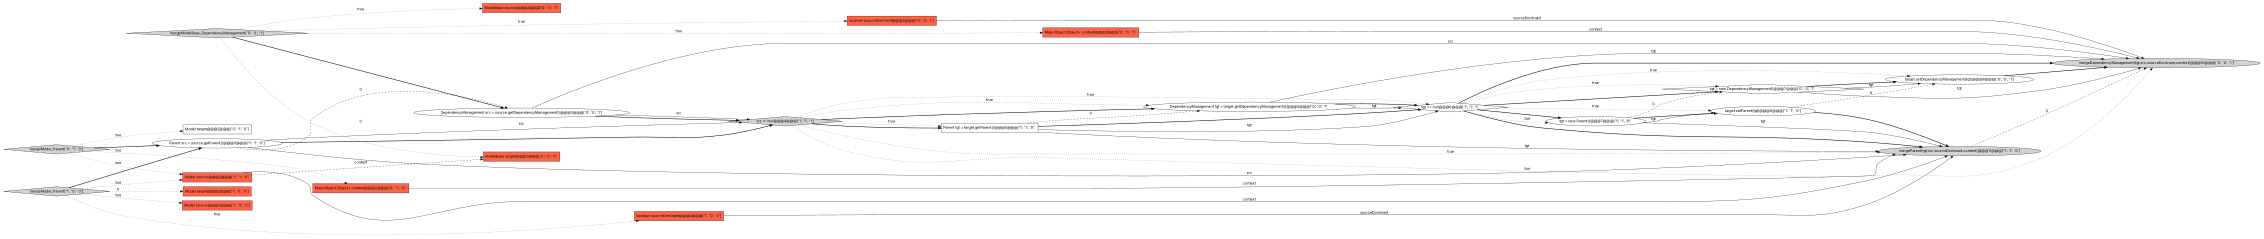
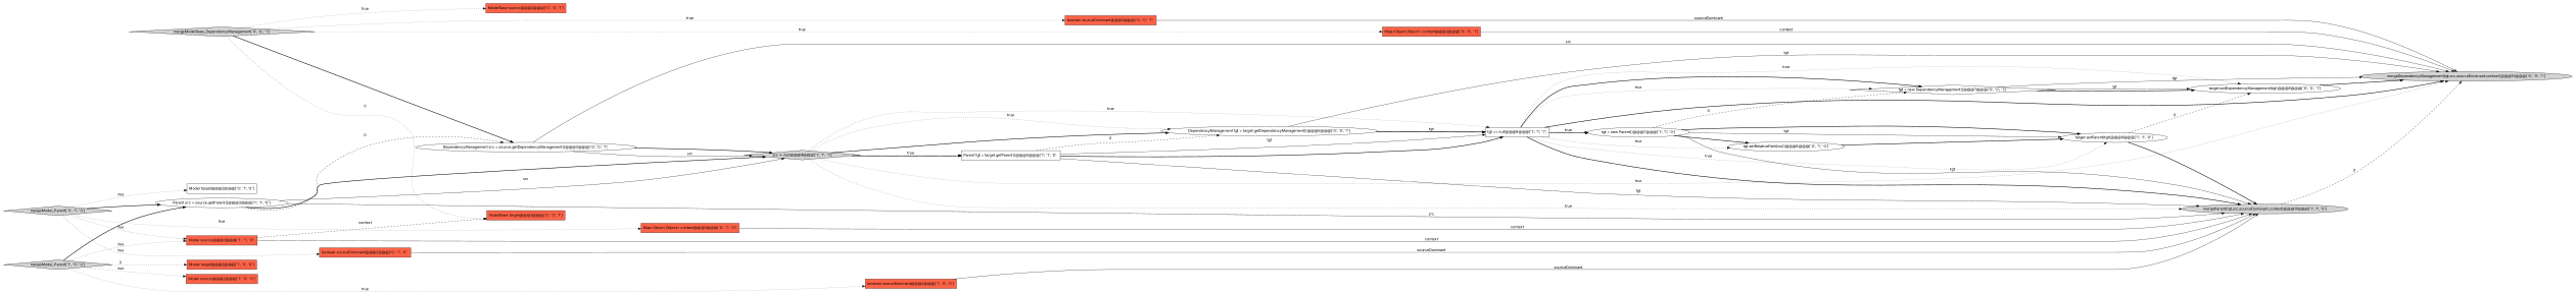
  digraph {
    fontname=Inter
    rankdir=LR
    node [fillcolor=white fontname=Inter shape=box style=filled]
    edge [fontname=Inter style=dotted]
    n1 [fillcolor=tomato label="Model source@@@2@@@['1', '1', '0']"]
    n2 [fillcolor=tomato label="ModelBase target@@@2@@@['0', '0', '1']"]
    n3 [fillcolor=lightgray label="mergeParent(tgt,src,sourceDominant,context)@@@11@@@['1', '1', '0']" shape=ellipse]
    n4 [fillcolor=lightgray label="mergeDependencyManagement(tgt,src,sourceDominant,context)@@@10@@@['0', '0', '1']" shape=ellipse]
    n5 [label="DependencyManagement src = source.getDependencyManagement()@@@3@@@['0', '0', '1']" shape=ellipse]
    n6 [fillcolor=lightgray label="src != null@@@4@@@['1', '1', '1']" shape=diamond]
-   n7 [label="tgt == null@@@6@@@['1', '1', '1']" shape=diamond]
+   n7 [label="tgt == null@@@6@@@['1', '1', '1']"]
    n8 [label="DependencyManagement tgt = target.getDependencyManagement()@@@5@@@['0', '0', '1']" shape=ellipse]
    n9 [label="Parent tgt = target.getParent()@@@5@@@['1', '1', '0']"]
    n10 [fillcolor=tomato label="ModelBase source@@@2@@@['0', '0', '1']"]
    n11 [fillcolor=lightgray label="mergeModel_Parent['0', '1', '0']" shape=diamond]
+   n12 [fillcolor=tomato label="boolean sourceDominant@@@2@@@['0', '1', '0']"]
    n13 [label="Model target@@@2@@@['0', '1', '0']"]
    n14 [fillcolor=tomato label="Map<Object,Object> context@@@2@@@['0', '1', '0']"]
    n15 [label="Parent src = source.getParent()@@@3@@@['1', '1', '0']" shape=ellipse]
    n16 [fillcolor=tomato label="Model target@@@2@@@['1', '0', '0']"]
    n17 [label="target.setParent(tgt)@@@9@@@['1', '1', '0']" shape=ellipse]
    n18 [label="target.setDependencyManagement(tgt)@@@8@@@['0', '0', '1']" shape=ellipse]
    n19 [label="tgt = new DependencyManagement()@@@7@@@['0', '0', '1']" shape=diamond]
    n20 [label="tgt = new Parent()@@@7@@@['1', '1', '0']" shape=ellipse]
+   n21 [label="tgt.setRelativePath(null)@@@8@@@['0', '1', '0']" shape=ellipse]
    n22 [fillcolor=lightgray label="mergeModel_Parent['1', '0', '0']" shape=diamond]
    n23 [fillcolor=tomato label="Model source@@@2@@@['1', '0', '0']"]
    n24 [fillcolor=tomato label="boolean sourceDominant@@@2@@@['1', '0', '0']"]
    n25 [fillcolor=lightgray label="mergeModelBase_DependencyManagement['0', '0', '1']" shape=diamond]
    n26 [fillcolor=tomato label="boolean sourceDominant@@@2@@@['0', '0', '1']"]
    n27 [fillcolor=tomato label="Map<Object,Object> context@@@2@@@['0', '0', '1']"]
    n1 -> n2 [label=context style=dashed]
    n1 -> n3 [label=context style=solid]
    n3 -> n4 [label=0 style=dashed]
    n5 -> n4 [label=src style=solid]
    n5 -> n6 [style=bold]
    n5 -> n6 [label=src style=solid]
    n6 -> n3 [label=true]
    n6 -> n4 [label=true]
    n6 -> n7 [label=true]
    n6 -> n8 [label=true]
    n6 -> n8 [style=bold]
    n6 -> n9 [label=true]
    n6 -> n9 [style=bold]
    n7 -> n3 [style=bold]
    n7 -> n4 [style=bold]
    n7 -> n17 [label=true]
    n7 -> n18 [label=true]
    n7 -> n19 [label=true]
    n7 -> n19 [style=bold]
    n7 -> n20 [style=bold]
    n7 -> n20 [label=true]
+   n7 -> n21 [label=true]
    n8 -> n4 [label=tgt style=solid]
    n8 -> n7 [label=tgt style=solid]
    n8 -> n7 [style=bold]
    n9 -> n3 [label=tgt style=solid]
    n9 -> n7 [label=tgt style=solid]
    n9 -> n7 [style=bold]
    n9 -> n8 [label=0 style=dashed]
    n11 -> n1 [label=true]
+   n11 -> n12 [label=true]
    n11 -> n13 [label=true]
    n11 -> n14 [label=true]
    n11 -> n15 [style=bold]
+   n12 -> n3 [label=sourceDominant style=solid]
    n14 -> n3 [label=context style=solid]
    n15 -> n3 [label=src style=solid]
    n15 -> n5 [label=0 style=dashed]
    n15 -> n6 [style=bold]
    n15 -> n6 [label=src style=solid]
    n17 -> n3 [style=bold]
    n17 -> n18 [label=0 style=dashed]
    n18 -> n4 [style=bold]
    n19 -> n4 [label=tgt style=solid]
    n19 -> n18 [label=tgt style=solid]
    n19 -> n18 [style=bold]
    n20 -> n3 [label=tgt style=solid]
    n20 -> n17 [label=tgt style=solid]
    n20 -> n17 [style=bold]
    n20 -> n19 [label=0 style=dashed]
+   n20 -> n21 [style=bold]
+   n21 -> n17 [style=bold]
    n22 -> n1 [label=true]
    n22 -> n15 [style=bold]
    n22 -> n16 [label=0]
    n22 -> n23 [label=true]
    n22 -> n24 [label=true]
    n24 -> n3 [label=sourceDominant style=solid]
    n25 -> n2 [label=0]
    n25 -> n5 [style=bold]
    n25 -> n10 [label=true]
    n25 -> n26 [label=true]
    n25 -> n27 [label=true]
    n26 -> n4 [label=sourceDominant style=solid]
    n27 -> n4 [label=context style=solid]
  }
